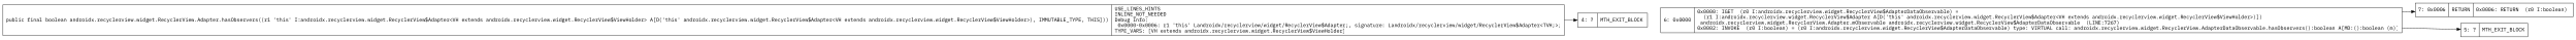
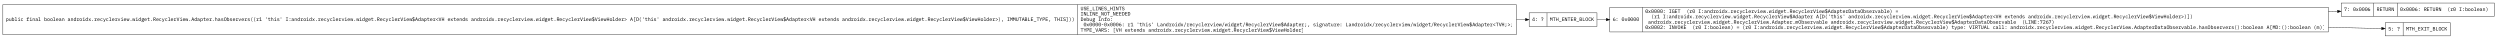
  digraph {
    fontname="IBM Plex Mono"
    rankdir=LR
    node [fontname="IBM Plex Mono" shape=record]
    edge [fontname="IBM Plex Mono"]
-   n1 [label="{4\:\ ?|MTH_EXIT_BLOCK\l}"]
+   n1 [label="{4\:\ ?|MTH_ENTER_BLOCK\l}"]
    n2 [label="{6\:\ 0x0000|0x0000: IGET  (r0 I:androidx.recyclerview.widget.RecyclerView$AdapterDataObservable) = \l  (r1 I:androidx.recyclerview.widget.RecyclerView$Adapter A[D('this' androidx.recyclerview.widget.RecyclerView$Adapter\<VH extends androidx.recyclerview.widget.RecyclerView$ViewHolder\>)])\l androidx.recyclerview.widget.RecyclerView.Adapter.mObservable androidx.recyclerview.widget.RecyclerView$AdapterDataObservable  (LINE:7267)\l0x0002: INVOKE  (r0 I:boolean) = (r0 I:androidx.recyclerview.widget.RecyclerView$AdapterDataObservable) type: VIRTUAL call: androidx.recyclerview.widget.RecyclerView.AdapterDataObservable.hasObservers():boolean A[MD:():boolean (m)]\l}"]
    n3 [label="{7\:\ 0x0006|RETURN\l|0x0006: RETURN  (r0 I:boolean) \l}"]
    n4 [label="{5\:\ ?|MTH_EXIT_BLOCK\l}"]
    n5 [label="{public final boolean androidx.recyclerview.widget.RecyclerView.Adapter.hasObservers((r1 'this' I:androidx.recyclerview.widget.RecyclerView$Adapter\<VH extends androidx.recyclerview.widget.RecyclerView$ViewHolder\> A[D('this' androidx.recyclerview.widget.RecyclerView$Adapter\<VH extends androidx.recyclerview.widget.RecyclerView$ViewHolder\>), IMMUTABLE_TYPE, THIS]))  | USE_LINES_HINTS\lINLINE_NOT_NEEDED\lDebug Info:\l  0x0000\-0x0006: r1 'this' Landroidx\/recyclerview\/widget\/RecyclerView$Adapter;, signature: Landroidx\/recyclerview\/widget\/RecyclerView$Adapter\<TVH;\>;\lTYPE_VARS: [VH extends androidx.recyclerview.widget.RecyclerView$ViewHolder]\l}"]
+   n1 -> n2
    n2 -> n3
    n2 -> n4
    n5 -> n1
  }
